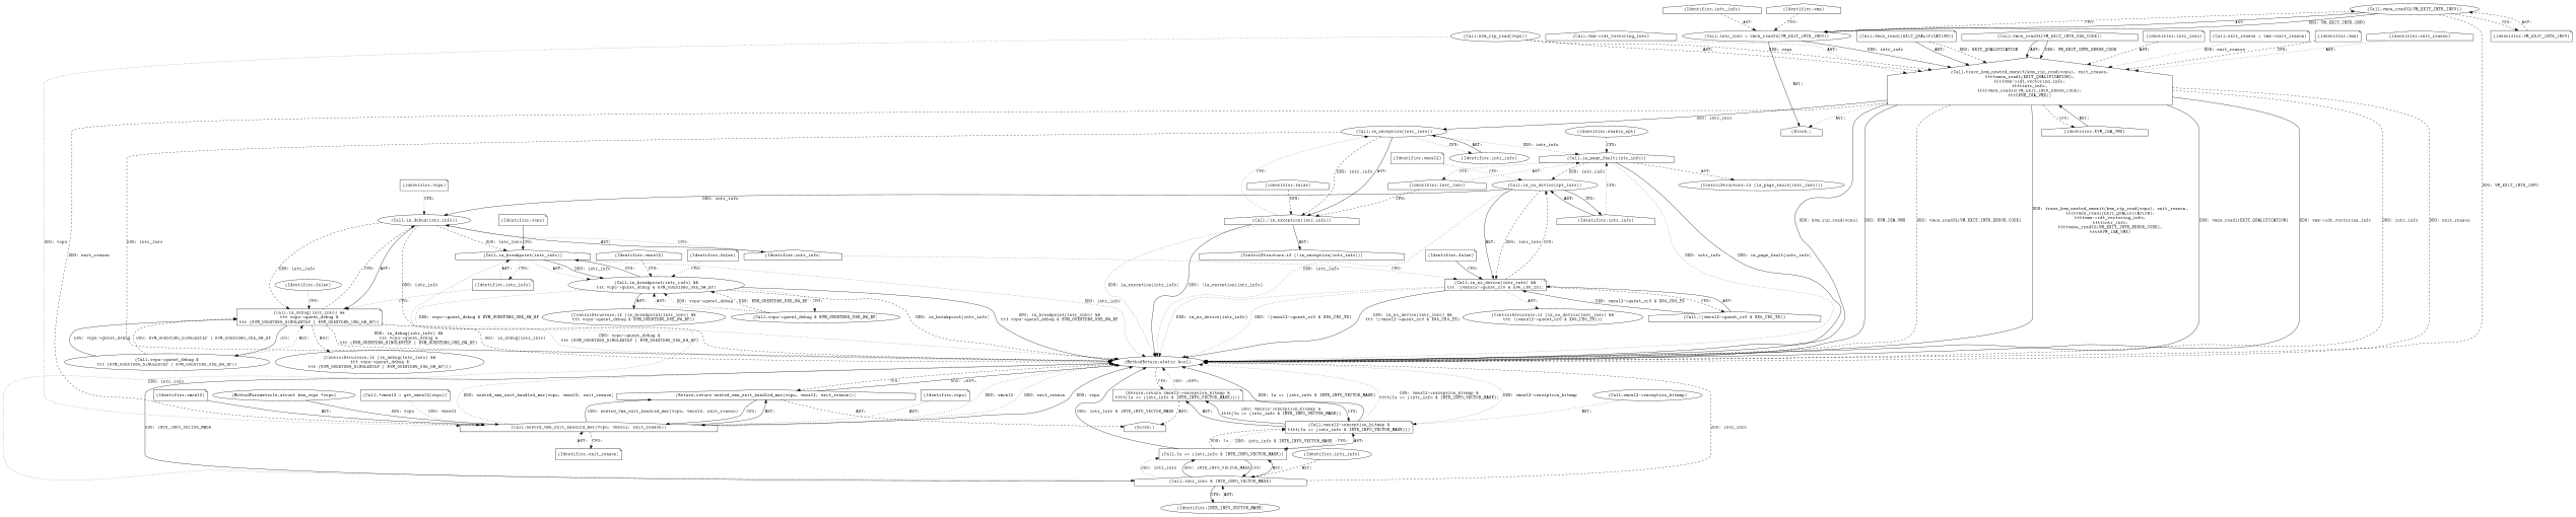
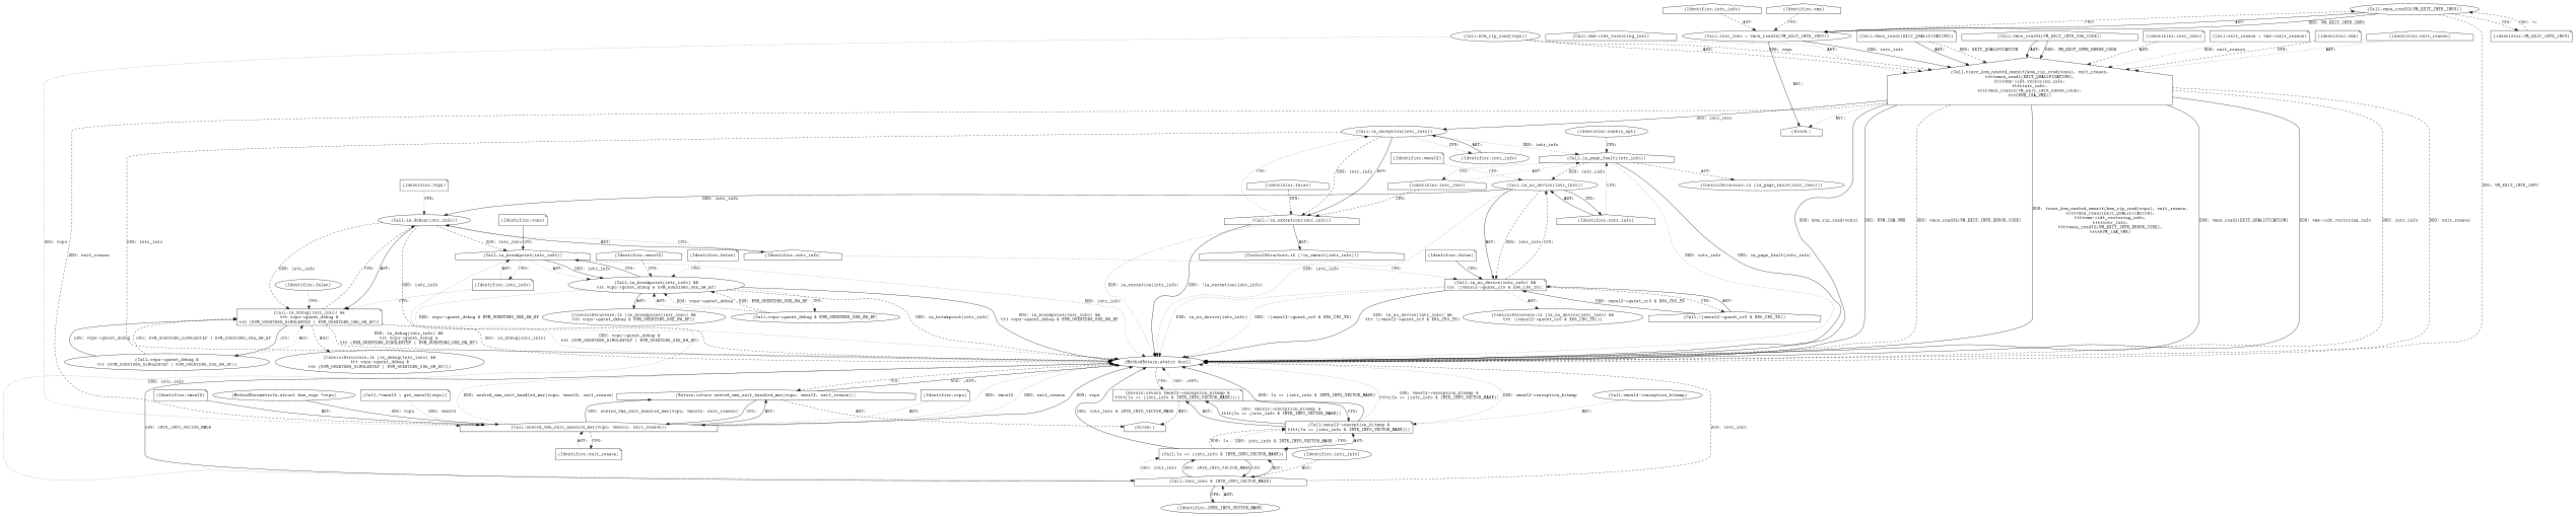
  digraph {
    fontname="Courier Prime"
    node [fontname="Courier Prime" shape=house]
    edge [fontname="Courier Prime" style=solid]
    n1 [label="(Call,vmcs_read32(VM_EXIT_INTR_INFO))" shape=ellipse]
    n2 [label="(Call,intr_info = vmcs_read32(VM_EXIT_INTR_INFO))" shape=ellipse]
    n3 [label="(MethodReturn,static bool)" shape=ellipse]
    n4 [label="(Identifier,VM_EXIT_INTR_INFO)" shape=note]
    n5 [label="(Call,trace_kvm_nested_vmexit(kvm_rip_read(vcpu), exit_reason,\n\t\t\t\tvmcs_readl(EXIT_QUALIFICATION),\n\t\t\t\tvmx->idt_vectoring_info,\n\t\t\t\tintr_info,\n\t\t\t\tvmcs_read32(VM_EXIT_INTR_ERROR_CODE),\n\t\t\t\tKVM_ISA_VMX))"]
    n6 [label="(Block,)"]
    n7 [label="(Return,return vmcs12->exception_bitmap &\n\t\t\t\t(1u << (intr_info & INTR_INFO_VECTOR_MASK));)" shape=note]
    n8 [label="(Return,return nested_vmx_exit_handled_msr(vcpu, vmcs12, exit_reason);)"]
    n9 [label="(Call,is_exception(intr_info))" shape=ellipse]
    n10 [label="(Call,nested_vmx_exit_handled_msr(vcpu, vmcs12, exit_reason))"]
-   n11 [label="(Identifier,KVM_ISA_VMX)"]
    n12 [label="(Call,!is_exception(intr_info))"]
    n13 [label="(Call,is_page_fault(intr_info))"]
    n14 [label="(Identifier,intr_info)" shape=ellipse]
    n15 [label="(Identifier,exit_reason)" shape=note]
-   n16 [label="(ControlStructure,if (!is_exception(intr_info)))"]
-   n17 [label="(Call,is_no_device(ept_info))" shape=ellipse]
+   n16 [label="(ControlStructure,if (!is_vmexit(intr_info)))"]
+   n17 [label="(Call,is_no_device(intr_info))" shape=ellipse]
    n18 [label="(Identifier,intr_info)"]
    n19 [label="(ControlStructure,if (is_page_fault(intr_info)))" shape=ellipse]
    n20 [label="(Call,is_no_device(intr_info) &&\n\t\t\t !(vmcs12->guest_cr0 & X86_CR0_TS))" shape=note]
    n21 [label="(Call,is_debug(intr_info))" shape=ellipse]
    n22 [label="(Identifier,intr_info)"]
    n23 [label="(ControlStructure,if (is_no_device(intr_info) &&\n\t\t\t !(vmcs12->guest_cr0 & X86_CR0_TS)))" shape=ellipse]
    n24 [label="(Call,!(vmcs12->guest_cr0 & X86_CR0_TS))"]
    n25 [label="(Call,is_debug(intr_info) &&\n\t\t\t vcpu->guest_debug &\n\t\t\t (KVM_GUESTDBG_SINGLESTEP | KVM_GUESTDBG_USE_HW_BP))" shape=note]
    n26 [label="(Call,is_breakpoint(intr_info))"]
    n27 [label="(Identifier,intr_info)"]
    n28 [label="(ControlStructure,if (is_debug(intr_info) &&\n\t\t\t vcpu->guest_debug &\n\t\t\t (KVM_GUESTDBG_SINGLESTEP | KVM_GUESTDBG_USE_HW_BP)))" shape=ellipse]
    n29 [label="(Call,vcpu->guest_debug &\n\t\t\t (KVM_GUESTDBG_SINGLESTEP | KVM_GUESTDBG_USE_HW_BP))" shape=ellipse]
    n30 [label="(Call,is_breakpoint(intr_info) &&\n\t\t\t vcpu->guest_debug & KVM_GUESTDBG_USE_SW_BP)" shape=ellipse]
    n31 [label="(Call,intr_info & INTR_INFO_VECTOR_MASK)"]
    n32 [label="(Identifier,intr_info)" shape=note]
    n33 [label="(Call,vcpu->guest_debug & KVM_GUESTDBG_USE_SW_BP)" shape=ellipse]
    n34 [label="(ControlStructure,if (is_breakpoint(intr_info) &&\n\t\t\t vcpu->guest_debug & KVM_GUESTDBG_USE_SW_BP))" shape=ellipse]
    n35 [label="(Call,1u << (intr_info & INTR_INFO_VECTOR_MASK))" shape=note]
    n36 [label="(Identifier,INTR_INFO_VECTOR_MASK)" shape=ellipse]
    n37 [label="(Call,vmcs12->exception_bitmap &\n\t\t\t\t(1u << (intr_info & INTR_INFO_VECTOR_MASK)))" shape=note]
    n38 [label="(Block,)"]
    n39 [label="(Identifier,intr_info)" shape=note]
    n40 [label="(Identifier,vmcs12)" shape=note]
    n41 [label="(Identifier,intr_info)"]
    n42 [label="(Identifier,vmcs12)" shape=note]
    n43 [label="(Call,exit_reason = vmx->exit_reason)" shape=note]
    n44 [label="(Identifier,false)"]
    n45 [label="(Identifier,enable_ept)" shape=ellipse]
    n46 [label="(Identifier,vmx)" shape=note]
    n47 [label="(Identifier,exit_reason)"]
    n48 [label="(Call,kvm_rip_read(vcpu))" shape=ellipse]
    n49 [label="(MethodParameterIn,struct kvm_vcpu *vcpu)" shape=ellipse]
    n50 [label="(Identifier,vmx)"]
    n51 [label="(Identifier,vmcs12)"]
    n52 [label="(Call,vmcs12->exception_bitmap)" shape=ellipse]
    n53 [label="(Call,vmx->idt_vectoring_info)"]
    n54 [label="(Identifier,vcpu)" shape=note]
    n55 [label="(Identifier,false)" shape=ellipse]
    n56 [label="(Call,vmcs_readl(EXIT_QUALIFICATION))" shape=note]
    n57 [label="(Call,*vmcs12 = get_vmcs12(vcpu))" shape=note]
    n58 [label="(Identifier,vcpu)" shape=note]
    n59 [label="(Call,vmcs_read32(VM_EXIT_INTR_USE_CODE))"]
    n60 [label="(Identifier,intr_info)" shape=ellipse]
    n61 [label="(Identifier,vcpu)" shape=note]
    n62 [label="(Identifier,false)" shape=note]
    n63 [label="(Identifier,false)" shape=note]
    n1 -> n2 [label="AST: "]
    n1 -> n2 [label="DDG: VM_EXIT_INTR_INFO"]
    n1 -> n3 [label="DDG: VM_EXIT_INTR_INFO" style=dashed]
    n1 -> n4 [label="CFG: " style=dashed]
    n2 -> n1 [label="CFG: " style=dashed]
    n2 -> n5 [label="DDG: intr_info"]
    n2 -> n6 [label="AST: "]
    n3 -> n7 [label="CFG: " style=dashed]
    n3 -> n8 [label="CFG: " style=dashed]
-   n4 -> n1 [label="AST: " style=dashed]
+   n4 -> n1 [label="DDG: 1u" style=dashed]
    n5 -> n3 [label="DDG: kvm_rip_read(vcpu)"]
    n5 -> n3 [label="DDG: exit_reason" style=dashed]
    n5 -> n3 [label="DDG: KVM_ISA_VMX"]
    n5 -> n3 [label="DDG: vmcs_read32(VM_EXIT_INTR_ERROR_CODE)" style=dashed]
    n5 -> n3 [label="DDG: trace_kvm_nested_vmexit(kvm_rip_read(vcpu), exit_reason,\n\t\t\t\tvmcs_readl(EXIT_QUALIFICATION),\n\t\t\t\tvmx->idt_vectoring_info,\n\t\t\t\tintr_info,\n\t\t\t\tvmcs_read32(VM_EXIT_INTR_ERROR_CODE),\n\t\t\t\tKVM_ISA_VMX)"]
    n5 -> n3 [label="DDG: vmcs_readl(EXIT_QUALIFICATION)"]
    n5 -> n3 [label="DDG: vmx->idt_vectoring_info"]
    n5 -> n3 [label="DDG: intr_info" style=dashed]
    n5 -> n6 [label="AST: " style=dotted]
    n5 -> n9 [label="DDG: intr_info"]
    n5 -> n10 [label="DDG: exit_reason" style=dashed]
-   n5 -> n11 [label="CFG: " style=dashed]
    n7 -> n3 [label="DDG: <RET>" style=dotted]
    n7 -> n37 [label="CFG: "]
    n7 -> n38 [label="AST: " style=dashed]
    n8 -> n3 [label="DDG: <RET>"]
    n8 -> n10 [label="CFG: "]
    n8 -> n38 [label="AST: " style=dashed]
    n9 -> n3 [label="DDG: intr_info" style=dashed]
    n9 -> n12 [label="AST: "]
    n9 -> n12 [label="DDG: intr_info" style=dashed]
    n9 -> n13 [label="DDG: intr_info" style=dotted]
    n9 -> n14 [label="CFG: " style=dotted]
    n10 -> n3 [label="DDG: vmcs12" style=dotted]
    n10 -> n3 [label="DDG: exit_reason" style=dotted]
    n10 -> n3 [label="DDG: vcpu"]
    n10 -> n3 [label="DDG: nested_vmx_exit_handled_msr(vcpu, vmcs12, exit_reason)" style=dotted]
    n10 -> n8 [label="AST: "]
    n10 -> n8 [label="DDG: nested_vmx_exit_handled_msr(vcpu, vmcs12, exit_reason)"]
    n10 -> n15 [label="CFG: " style=dashed]
-   n11 -> n5 [label="AST: "]
    n12 -> n3 [label="DDG: !is_exception(intr_info)"]
    n12 -> n3 [label="DDG: is_exception(intr_info)" style=dotted]
    n12 -> n9 [label="CFG: " style=dotted]
    n12 -> n16 [label="AST: "]
    n13 -> n3 [label="DDG: intr_info" style=dotted]
    n13 -> n3 [label="DDG: is_page_fault(intr_info)"]
    n13 -> n17 [label="DDG: intr_info" style=dashed]
    n13 -> n18 [label="CFG: " style=dotted]
    n13 -> n19 [label="AST: " style=dashed]
    n14 -> n9 [label="AST: "]
    n15 -> n10 [label="AST: " style=dotted]
    n17 -> n3 [label="DDG: intr_info" style=dotted]
    n17 -> n20 [label="AST: "]
    n17 -> n20 [label="DDG: intr_info" style=dashed]
    n17 -> n21 [label="DDG: intr_info"]
    n17 -> n22 [label="CFG: "]
    n18 -> n12 [label="CFG: " style=dashed]
    n18 -> n13 [label="AST: " style=dotted]
    n20 -> n3 [label="DDG: is_no_device(intr_info) &&\n\t\t\t !(vmcs12->guest_cr0 & X86_CR0_TS)"]
    n20 -> n3 [label="DDG: is_no_device(intr_info)" style=dotted]
    n20 -> n3 [label="DDG: !(vmcs12->guest_cr0 & X86_CR0_TS)" style=dotted]
    n20 -> n17 [label="CFG: " style=dashed]
    n20 -> n23 [label="AST: " style=dotted]
    n20 -> n24 [label="CFG: " style=dashed]
    n21 -> n3 [label="DDG: intr_info" style=dashed]
    n21 -> n25 [label="AST: "]
    n21 -> n25 [label="DDG: intr_info" style=dashed]
    n21 -> n26 [label="DDG: intr_info" style=dashed]
    n21 -> n27 [label="CFG: " style=dotted]
    n22 -> n13 [label="CFG: " style=dotted]
    n22 -> n17 [label="AST: "]
    n24 -> n20 [label="AST: "]
    n24 -> n20 [label="DDG: vmcs12->guest_cr0 & X86_CR0_TS"]
    n25 -> n3 [label="DDG: is_debug(intr_info) &&\n\t\t\t vcpu->guest_debug &\n\t\t\t (KVM_GUESTDBG_SINGLESTEP | KVM_GUESTDBG_USE_HW_BP)" style=dashed]
    n25 -> n3 [label="DDG: is_debug(intr_info)" style=dashed]
    n25 -> n3 [label="DDG: vcpu->guest_debug &\n\t\t\t (KVM_GUESTDBG_SINGLESTEP | KVM_GUESTDBG_USE_HW_BP)" style=dotted]
    n25 -> n21 [label="CFG: " style=dashed]
    n25 -> n28 [label="AST: " style=dashed]
    n25 -> n29 [label="CFG: "]
    n26 -> n3 [label="DDG: intr_info" style=dotted]
    n26 -> n30 [label="AST: " style=dotted]
    n26 -> n30 [label="DDG: intr_info"]
    n26 -> n31 [label="DDG: intr_info" style=dotted]
    n26 -> n32 [label="CFG: " style=dotted]
    n27 -> n20 [label="CFG: " style=dotted]
    n27 -> n21 [label="AST: "]
    n29 -> n25 [label="AST: " style=dotted]
    n29 -> n25 [label="DDG: vcpu->guest_debug"]
    n29 -> n25 [label="DDG: KVM_GUESTDBG_SINGLESTEP | KVM_GUESTDBG_USE_HW_BP" style=dashed]
    n30 -> n3 [label="DDG: is_breakpoint(intr_info)" style=dashed]
    n30 -> n3 [label="DDG: is_breakpoint(intr_info) &&\n\t\t\t vcpu->guest_debug & KVM_GUESTDBG_USE_SW_BP"]
    n30 -> n3 [label="DDG: vcpu->guest_debug & KVM_GUESTDBG_USE_SW_BP" style=dotted]
    n30 -> n26 [label="CFG: "]
    n30 -> n33 [label="CFG: " style=dotted]
    n30 -> n34 [label="AST: "]
    n31 -> n3 [label="DDG: INTR_INFO_VECTOR_MASK"]
    n31 -> n3 [label="DDG: intr_info" style=dashed]
    n31 -> n35 [label="AST: "]
    n31 -> n35 [label="DDG: intr_info" style=dotted]
    n31 -> n35 [label="DDG: INTR_INFO_VECTOR_MASK"]
    n31 -> n36 [label="CFG: "]
    n32 -> n25 [label="CFG: " style=dotted]
    n32 -> n26 [label="AST: " style=dotted]
    n33 -> n30 [label="AST: " style=dotted]
    n33 -> n30 [label="DDG: vcpu->guest_debug" style=dotted]
    n33 -> n30 [label="DDG: KVM_GUESTDBG_USE_SW_BP" style=dashed]
    n35 -> n3 [label="DDG: intr_info & INTR_INFO_VECTOR_MASK"]
    n35 -> n31 [label="CFG: "]
    n35 -> n37 [label="AST: "]
    n35 -> n37 [label="DDG: 1u" style=dashed]
    n35 -> n37 [label="DDG: intr_info & INTR_INFO_VECTOR_MASK" style=dotted]
    n36 -> n31 [label="AST: " style=dotted]
    n37 -> n3 [label="DDG: 1u << (intr_info & INTR_INFO_VECTOR_MASK)"]
    n37 -> n3 [label="DDG: vmcs12->exception_bitmap &\n\t\t\t\t(1u << (intr_info & INTR_INFO_VECTOR_MASK))" style=dotted]
    n37 -> n3 [label="DDG: vmcs12->exception_bitmap" style=dotted]
    n37 -> n7 [label="AST: "]
    n37 -> n7 [label="DDG: vmcs12->exception_bitmap &\n\t\t\t\t(1u << (intr_info & INTR_INFO_VECTOR_MASK))"]
    n37 -> n35 [label="CFG: " style=dotted]
    n39 -> n5 [label="AST: " style=dashed]
    n40 -> n10 [label="AST: "]
    n41 -> n2 [label="AST: " style=dashed]
    n42 -> n17 [label="CFG: " style=dotted]
    n43 -> n5 [label="DDG: exit_reason" style=dotted]
    n44 -> n12 [label="CFG: " style=dashed]
    n45 -> n13 [label="CFG: " style=dashed]
    n46 -> n5 [label="CFG: " style=dashed]
    n47 -> n5 [label="AST: " style=dotted]
    n48 -> n5 [label="AST: " style=dashed]
    n48 -> n5 [label="DDG: vcpu" style=dashed]
    n48 -> n10 [label="DDG: vcpu" style=dotted]
    n49 -> n10 [label="DDG: vcpu"]
    n50 -> n2 [label="CFG: " style=dashed]
    n51 -> n30 [label="CFG: " style=dashed]
    n52 -> n37 [label="AST: " style=dotted]
    n53 -> n5 [label="AST: " style=dotted]
    n54 -> n21 [label="CFG: " style=dotted]
    n55 -> n25 [label="CFG: " style=dotted]
    n56 -> n5 [label="AST: "]
    n56 -> n5 [label="DDG: EXIT_QUALIFICATION" style=dashed]
    n57 -> n10 [label="DDG: vmcs12" style=dotted]
    n58 -> n10 [label="AST: " style=dotted]
    n59 -> n5 [label="AST: "]
    n59 -> n5 [label="DDG: VM_EXIT_INTR_ERROR_CODE"]
    n60 -> n31 [label="AST: " style=dashed]
    n61 -> n26 [label="CFG: "]
    n62 -> n30 [label="CFG: " style=dotted]
    n63 -> n20 [label="CFG: "]
  }
